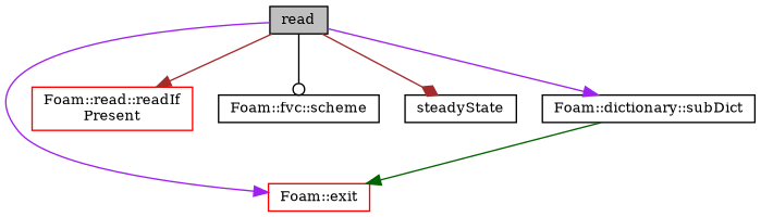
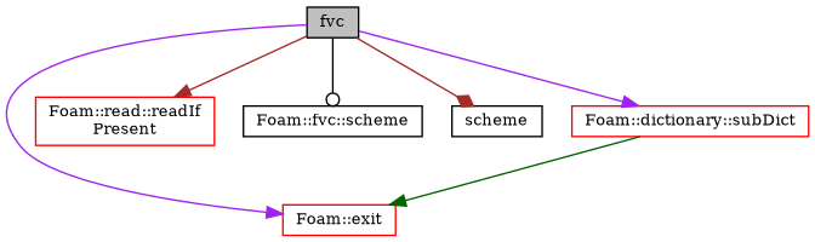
  digraph {
    fontname="DejaVu Serif"
    rankdir=TB
    node [color=black fontname="DejaVu Serif" fontsize=10 shape=record]
    edge [arrowhead=normal color=purple fontname="DejaVu Serif" fontsize=10 labelfontname=FreeSans labelfontsize=10 style=solid]
-   n1 [fillcolor=grey75 fontcolor=black height=0.2 label=read style=filled width=0.4]
+   n1 [fillcolor=grey75 fontcolor=black height=0.2 label=fvc style=filled width=0.4]
    n2 [color=red height=0.2 label="Foam::exit" width=0.4]
    n3 [color=red height=0.2 label="Foam::read::readIf\lPresent" width=0.4]
    n4 [height=0.2 label="Foam::fvc::scheme" width=0.4]
-   n5 [height=0.2 label=steadyState width=0.4]
-   n6 [height=0.2 label="Foam::dictionary::subDict" width=0.4]
+   n5 [height=0.2 label=scheme width=0.4]
+   n6 [color=red height=0.2 label="Foam::dictionary::subDict" width=0.4]
    n1 -> n2
    n1 -> n3 [color=brown]
    n1 -> n4 [arrowhead=odot color=black]
    n1 -> n5 [arrowhead=diamond color=brown]
    n1 -> n6
    n6 -> n2 [color=darkgreen]
  }
